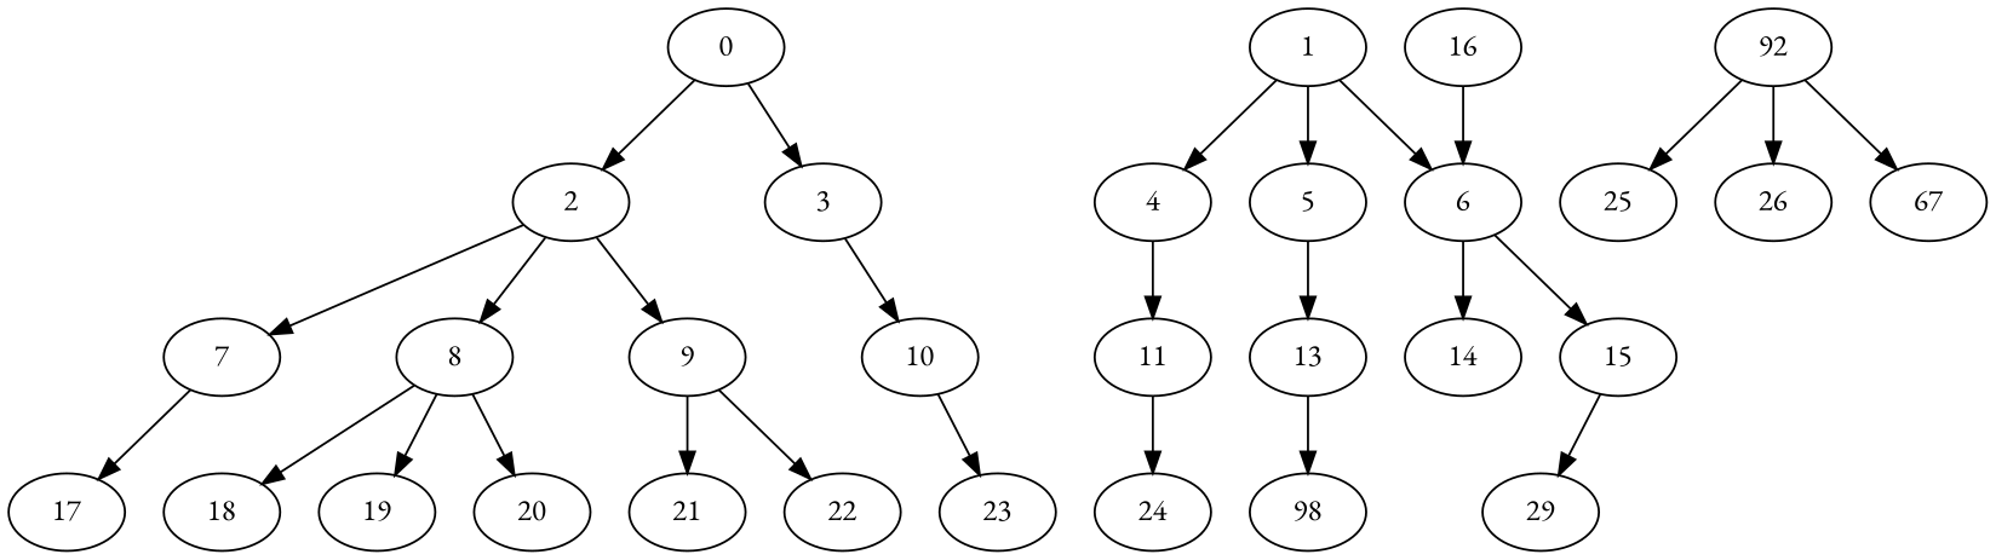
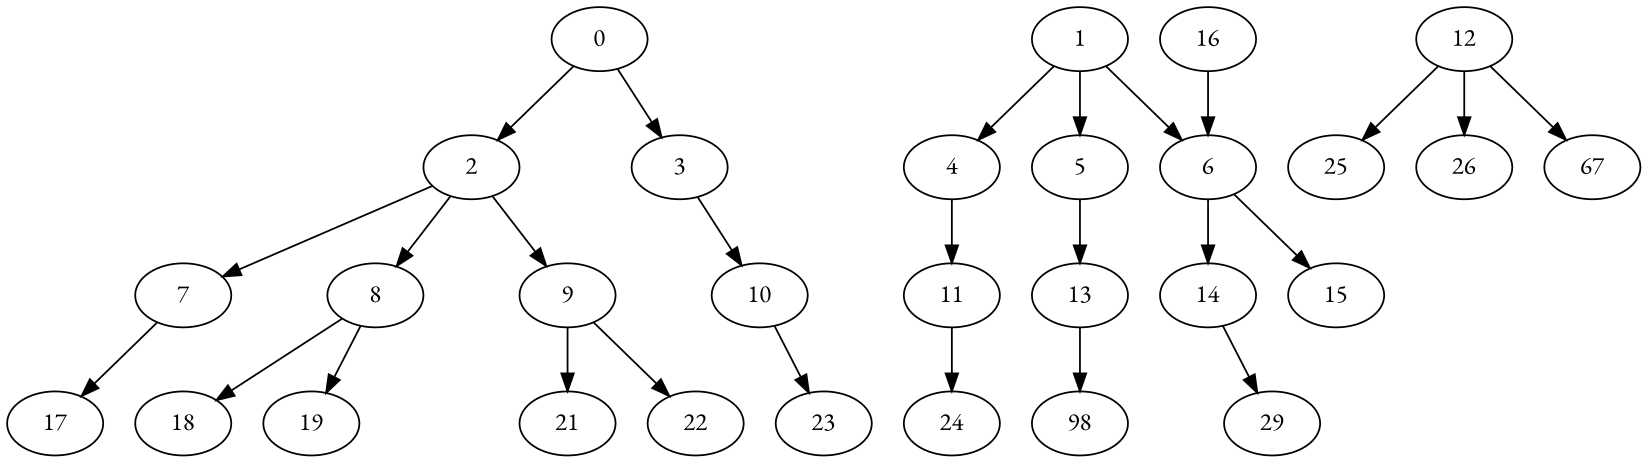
  digraph {
    fontname="EB Garamond"
    node [Weight=67 fontname="EB Garamond"]
    edge [Weight=4 fontname="EB Garamond"]
    0 [Weight=86]
    2 [Weight=38]
    3 [Weight=48]
    1 [Weight=76]
    4 [Weight=95]
    5 [Weight=38]
    6 [Weight=76]
    7 [Weight=48]
    8
    9 [Weight=19]
    10 [Weight=29]
    11 [Weight=57]
    13 [Weight=38]
    14
    15 [Weight=29]
    17
    18 [Weight=76]
    19 [Weight=95]
-   20
    21 [Weight=57]
    22 [Weight=38]
    23 [Weight=19]
    24 [Weight=86]
-   12 [Weight=29 label=92]
+   12 [Weight=29]
    25 [Weight=29]
    26 [Weight=57]
    n27 [Weight=48 label=67]
    n28 [label=98]
    29 [Weight=29]
    16 [Weight=86]
    0 -> 2 [Weight=2]
    0 -> 3
    2 -> 7 [Weight=10]
    2 -> 8 [Weight=3]
    2 -> 9 [Weight=6]
    3 -> 10 [Weight=2]
    1 -> 4
    1 -> 5 [Weight=6]
    1 -> 6 [Weight=7]
    4 -> 11
    5 -> 13
    6 -> 14 [Weight=9]
    6 -> 15 [Weight=9]
    7 -> 17 [Weight=7]
    8 -> 18 [Weight=6]
    8 -> 19 [Weight=10]
-   8 -> 20 [Weight=7]
    9 -> 21 [Weight=3]
    9 -> 22 [Weight=9]
    10 -> 23
    11 -> 24 [Weight=3]
    13 -> n28
-   15 -> 29
+   14 -> 29
    12 -> 25
    12 -> 26 [Weight=9]
    12 -> n27 [Weight=5]
    16 -> 6 [Weight=9]
  }
